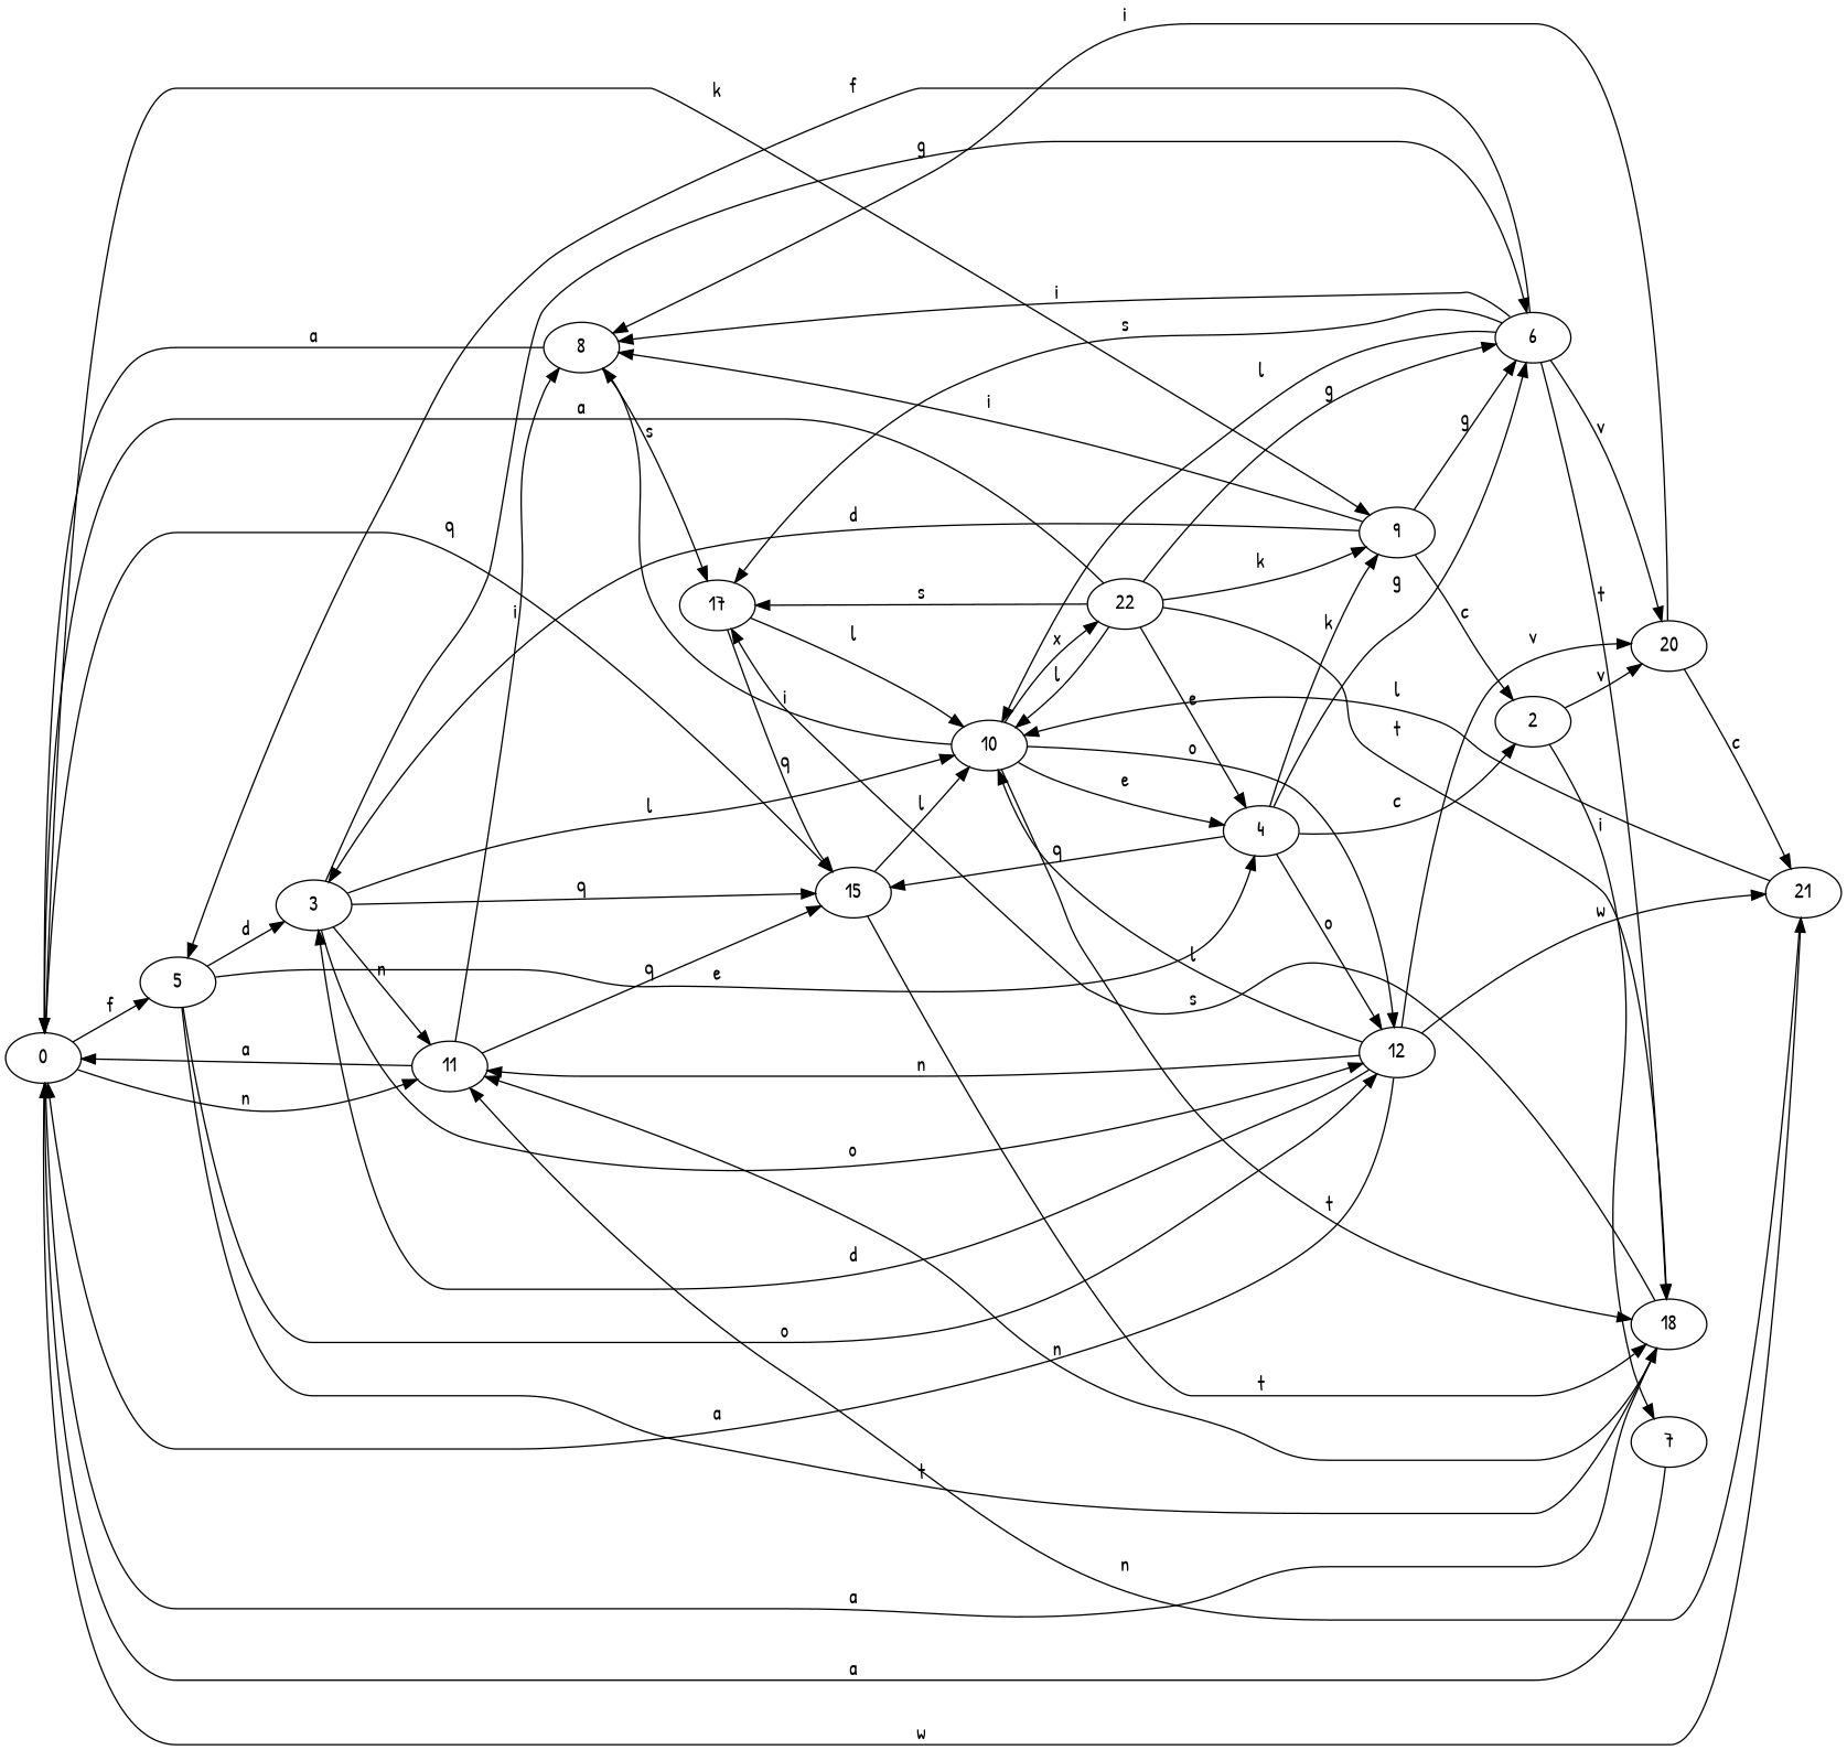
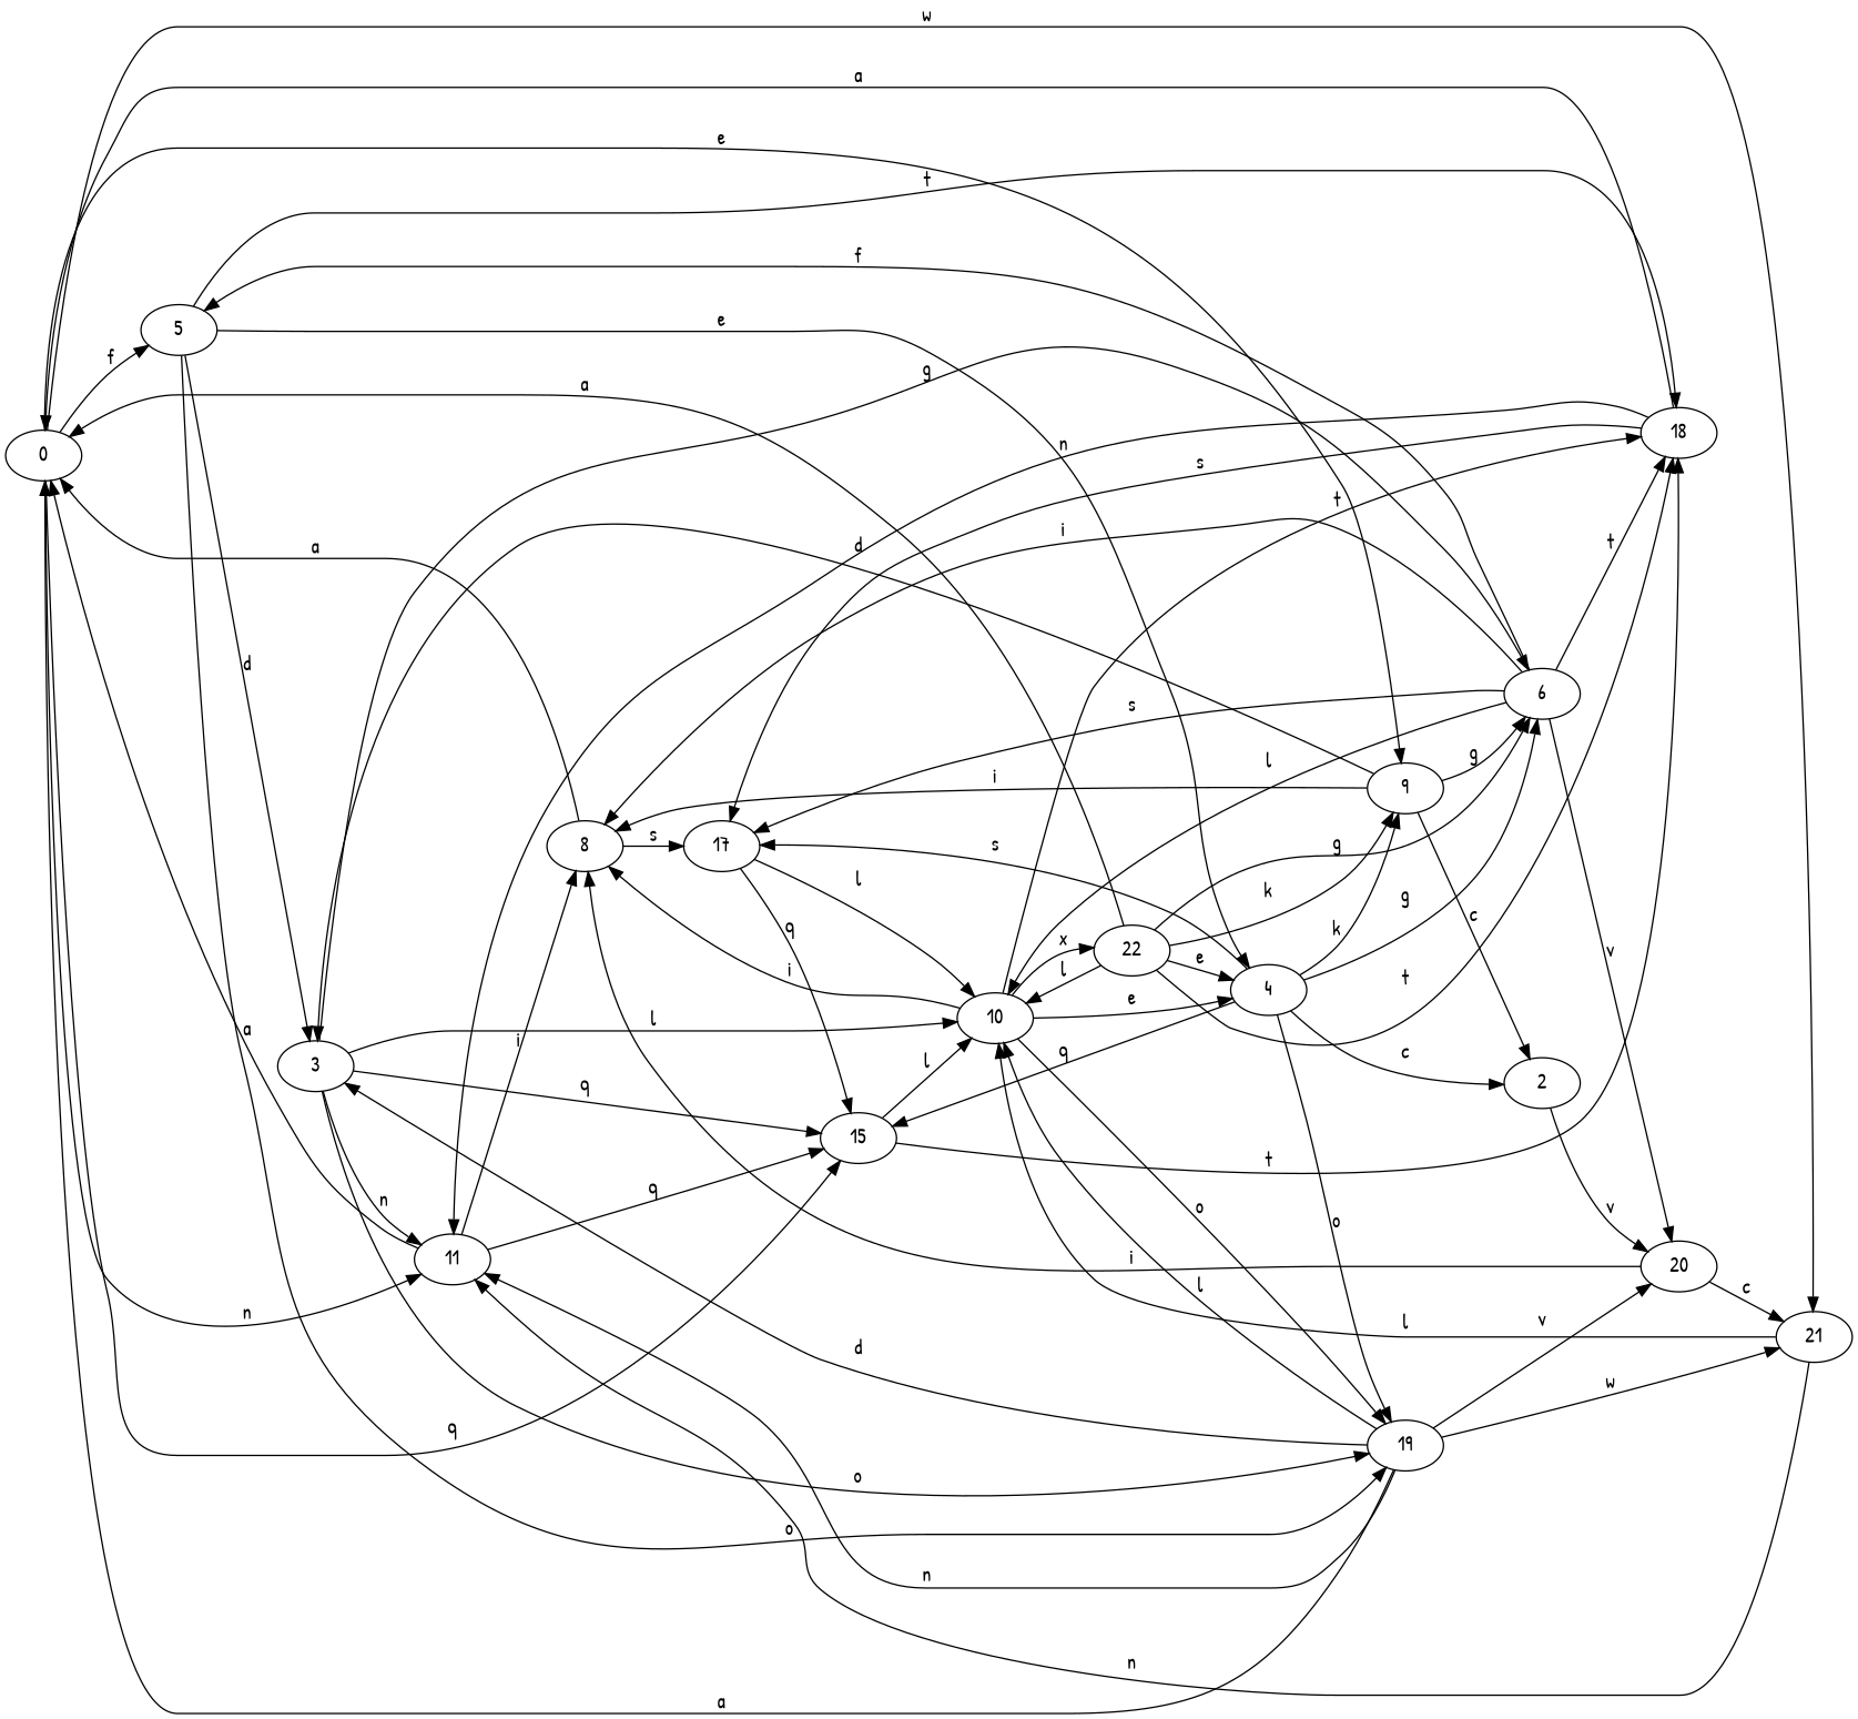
  strict digraph {
    fontname="Patrick Hand"
    rankdir=LR
    node [fontname="Patrick Hand"]
    edge [fontname="Patrick Hand"]
    0
    5
    9
    11
    15
    21
    3
-   12
+   12 [label=19]
    4
    18
    2
    6
    8
    10
-   7
    20
    17
    22
    0 -> 5 [label=f]
-   0 -> 9 [label=k]
+   0 -> 9 [label=e]
    0 -> 11 [label=n]
    0 -> 15 [label=q]
    0 -> 21 [label=w]
    5 -> 3 [label=d]
    5 -> 12 [label=o]
    5 -> 4 [label=e]
    5 -> 18 [label=t]
    9 -> 3 [label=d]
    9 -> 2 [label=c]
    9 -> 6 [label=g]
    9 -> 8 [label=i]
    11 -> 0 [label=a]
    11 -> 15 [label=q]
    11 -> 8 [label=i]
    15 -> 18 [label=t]
    15 -> 10 [label=l]
    21 -> 11 [label=n]
    21 -> 10 [label=l]
    3 -> 11 [label=n]
    3 -> 15 [label=q]
    3 -> 12 [label=o]
    3 -> 6 [label=g]
    3 -> 10 [label=l]
    12 -> 0 [label=a]
    12 -> 11 [label=n]
    12 -> 21 [label=w]
    12 -> 3 [label=d]
    12 -> 10 [label=l]
    12 -> 20 [label=v]
    4 -> 9 [label=k]
    4 -> 15 [label=q]
    4 -> 12 [label=o]
    4 -> 2 [label=c]
    4 -> 6 [label=g]
    18 -> 0 [label=a]
    18 -> 11 [label=n]
    18 -> 17 [label=s]
-   2 -> 7 [label=i]
    2 -> 20 [label=v]
    6 -> 5 [label=f]
    6 -> 18 [label=t]
    6 -> 8 [label=i]
    6 -> 10 [label=l]
    6 -> 20 [label=v]
    6 -> 17 [label=s]
    8 -> 0 [label=a]
    8 -> 17 [label=s]
    10 -> 12 [label=o]
    10 -> 4 [label=e]
    10 -> 18 [label=t]
    10 -> 8 [label=i]
    10 -> 22 [label=x]
-   7 -> 0 [label=a]
    20 -> 21 [label=c]
    20 -> 8 [label=i]
    17 -> 15 [label=q]
    17 -> 10 [label=l]
    22 -> 0 [label=a]
    22 -> 9 [label=k]
    22 -> 4 [label=e]
    22 -> 18 [label=t]
    22 -> 6 [label=g]
    22 -> 10 [label=l]
-   22 -> 17 [label=s]
+   4 -> 17 [label=s]
  }
